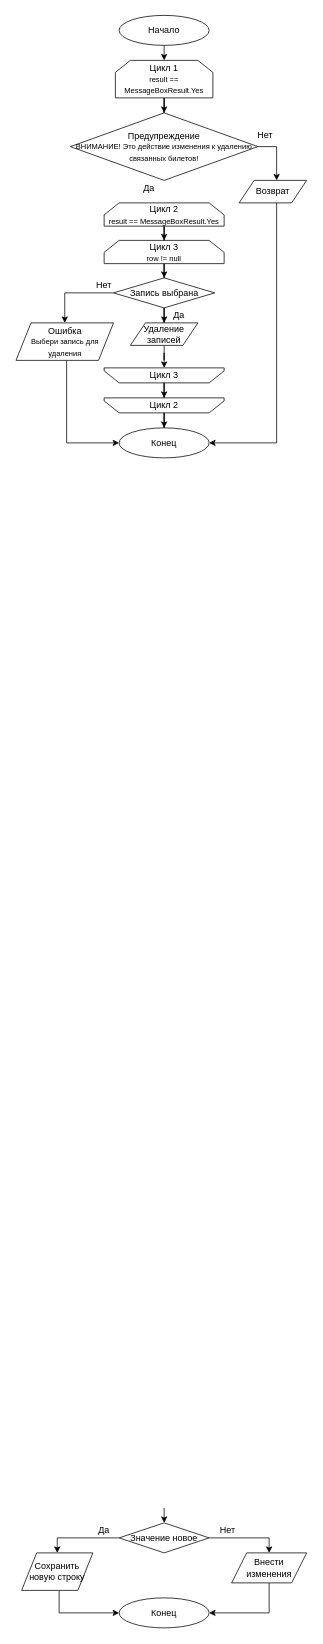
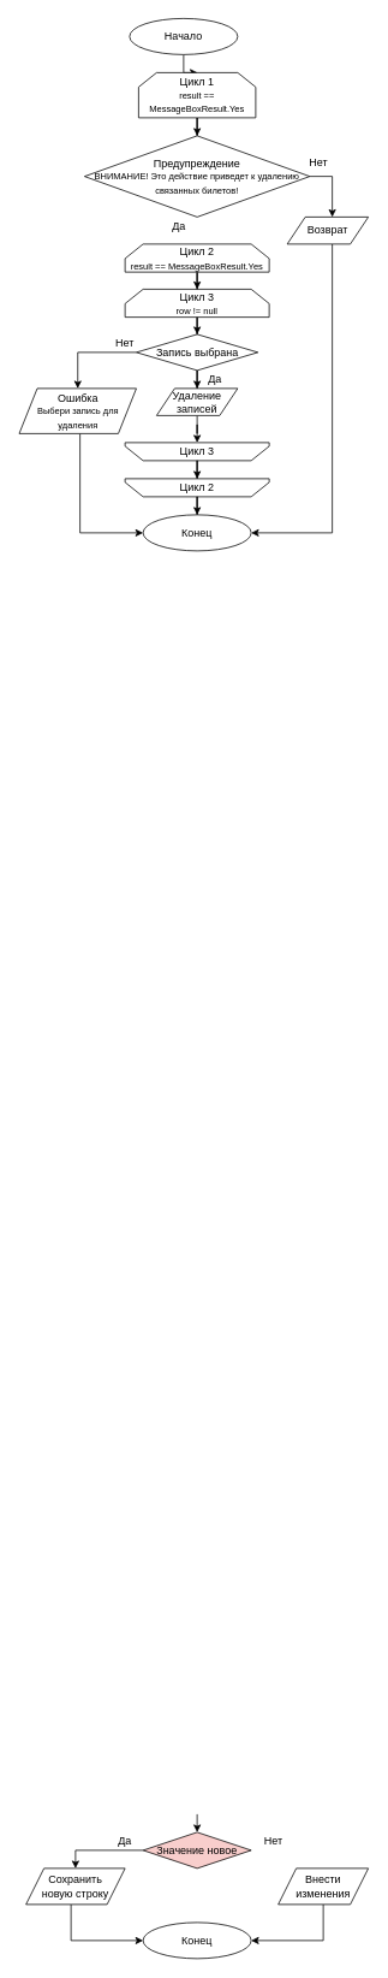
  <mxCell id="0" />
  <mxCell id="1" parent="0" />
  <mxCell id="2" style="edgeStyle=orthogonalEdgeStyle;rounded=0;orthogonalLoop=1;jettySize=auto;html=1;entryX=0.5;entryY=0;entryDx=0;entryDy=0;" parent="1" source="3" edge="1"><mxGeometry relative="1" as="geometry"><mxPoint x="218" y="80" as="targetPoint" /></mxGeometry></mxCell>
- <mxCell id="3" value="Начало" style="ellipse;whiteSpace=wrap;html=1;" parent="1" vertex="1"><mxGeometry x="158" y="20" width="120" height="40" as="geometry" /></mxCell>
- <mxCell id="4" style="edgeStyle=orthogonalEdgeStyle;rounded=0;orthogonalLoop=1;jettySize=auto;html=1;entryX=0.5;entryY=0;entryDx=0;entryDy=0;" parent="1" source="6" target="8" edge="1"><mxGeometry relative="1" as="geometry" /></mxCell>
+ <mxCell id="3" value="Начало" style="ellipse;whiteSpace=wrap;html=1;" parent="1" vertex="1"><mxGeometry x="143" y="20" width="120" height="40" as="geometry" /></mxCell>
  <mxCell id="5" style="edgeStyle=orthogonalEdgeStyle;rounded=0;orthogonalLoop=1;jettySize=auto;html=1;entryX=0.5;entryY=0;entryDx=0;entryDy=0;" parent="1" source="6" target="14" edge="1"><mxGeometry relative="1" as="geometry" /></mxCell>
- <mxCell id="6" value="Значение новое" style="rhombus;whiteSpace=wrap;html=1;" parent="1" vertex="1"><mxGeometry x="158" y="2030" width="120" height="40" as="geometry" /></mxCell>
+ <mxCell id="6" value="Значение новое" style="rhombus;whiteSpace=wrap;html=1;fillColor=#f8cecc;" parent="1" vertex="1"><mxGeometry x="158" y="2030" width="120" height="40" as="geometry" /></mxCell>
  <mxCell id="7" style="edgeStyle=orthogonalEdgeStyle;rounded=0;orthogonalLoop=1;jettySize=auto;html=1;entryX=1;entryY=0.5;entryDx=0;entryDy=0;" parent="1" source="8" target="11" edge="1"><mxGeometry relative="1" as="geometry"><Array as="points"><mxPoint x="358" y="2150" /></Array></mxGeometry></mxCell>
  <mxCell id="8" value="Внести&lt;br&gt;изменения" style="shape=parallelogram;perimeter=parallelogramPerimeter;whiteSpace=wrap;html=1;fixedSize=1;" parent="1" vertex="1"><mxGeometry x="308" y="2070" width="100" height="40" as="geometry" /></mxCell>
  <mxCell id="9" value="Нет" style="text;html=1;align=center;verticalAlign=middle;whiteSpace=wrap;rounded=0;" parent="1" vertex="1"><mxGeometry x="288" y="2030" width="30" height="20" as="geometry" /></mxCell>
  <mxCell id="10" style="edgeStyle=orthogonalEdgeStyle;rounded=0;orthogonalLoop=1;jettySize=auto;html=1;entryX=0.5;entryY=0;entryDx=0;entryDy=0;" parent="1" target="6" edge="1"><mxGeometry relative="1" as="geometry"><mxPoint x="218" y="2010" as="sourcePoint" /></mxGeometry></mxCell>
  <mxCell id="11" value="Конец" style="ellipse;whiteSpace=wrap;html=1;" parent="1" vertex="1"><mxGeometry x="158" y="2130" width="120" height="40" as="geometry" /></mxCell>
  <mxCell id="12" value="Да" style="text;html=1;align=center;verticalAlign=middle;whiteSpace=wrap;rounded=0;" parent="1" vertex="1"><mxGeometry x="128" y="2030" width="20" height="20" as="geometry" /></mxCell>
  <mxCell id="13" style="edgeStyle=orthogonalEdgeStyle;rounded=0;orthogonalLoop=1;jettySize=auto;html=1;entryX=0;entryY=0.5;entryDx=0;entryDy=0;" parent="1" source="14" target="11" edge="1"><mxGeometry relative="1" as="geometry"><Array as="points"><mxPoint y="2150" x="78" /></Array></mxGeometry></mxCell>
- <mxCell id="14" value="Сохранить&lt;br&gt;новую строку" style="shape=parallelogram;perimeter=parallelogramPerimeter;whiteSpace=wrap;html=1;fixedSize=1;" parent="1" vertex="1"><mxGeometry x="28" y="2070" width="95" height="50" as="geometry" /></mxCell>
+ <mxCell id="14" value="Сохранить&lt;br&gt;новую строку" style="shape=parallelogram;perimeter=parallelogramPerimeter;whiteSpace=wrap;html=1;fixedSize=1;" parent="1" vertex="1"><mxGeometry x="28" y="2070" width="110" height="40" as="geometry" /></mxCell>
  <mxCell id="15" value="Конец" style="ellipse;whiteSpace=wrap;html=1;" parent="1" vertex="1"><mxGeometry x="158" y="570" width="120" height="40" as="geometry" /></mxCell>
  <mxCell id="16" style="edgeStyle=orthogonalEdgeStyle;rounded=0;orthogonalLoop=1;jettySize=auto;html=1;entryX=0.5;entryY=0;entryDx=0;entryDy=0;" parent="1" source="17" target="19" edge="1"><mxGeometry relative="1" as="geometry" /></mxCell>
  <mxCell id="17" value="Цикл 1&lt;br&gt;&lt;font style=&quot;font-size: 10px;&quot;&gt;result == MessageBoxResult.Yes&lt;/font&gt;" style="shape=loopLimit;whiteSpace=wrap;html=1;" parent="1" vertex="1"><mxGeometry x="153" y="80" width="130" height="50" as="geometry" /></mxCell>
  <mxCell id="18" style="edgeStyle=orthogonalEdgeStyle;rounded=0;orthogonalLoop=1;jettySize=auto;html=1;entryX=0.5;entryY=0;entryDx=0;entryDy=0;" parent="1" source="19" edge="1"><mxGeometry relative="1" as="geometry"><Array as="points"><mxPoint x="368" y="195" /></Array><mxPoint x="368" y="240" as="targetPoint" /></mxGeometry></mxCell>
- <mxCell id="19" value="Предупреждение&lt;div&gt;&lt;span style=&quot;font-size: 10px;&quot;&gt;ВНИМАНИЕ! Это действие изменения к удалению связанных билетов!&lt;/span&gt;&lt;br&gt;&lt;/div&gt;" style="rhombus;whiteSpace=wrap;html=1;" parent="1" vertex="1"><mxGeometry x="93" y="150" width="250" height="90" as="geometry" /></mxCell>
+ <mxCell id="19" value="Предупреждение&lt;div&gt;&lt;span style=&quot;font-size: 10px;&quot;&gt;ВНИМАНИЕ! Это действие приведет к удалению связанных билетов!&lt;/span&gt;&lt;br&gt;&lt;/div&gt;" style="rhombus;whiteSpace=wrap;html=1;" parent="1" vertex="1"><mxGeometry x="93" y="150" width="250" height="90" as="geometry" /></mxCell>
  <mxCell id="20" style="edgeStyle=orthogonalEdgeStyle;rounded=0;orthogonalLoop=1;jettySize=auto;html=1;entryX=0.5;entryY=0;entryDx=0;entryDy=0;" parent="1" source="21" target="30" edge="1"><mxGeometry relative="1" as="geometry" /></mxCell>
  <mxCell id="21" value="Цикл 2&lt;br&gt;&lt;font style=&quot;font-size: 10px;&quot;&gt;result == MessageBoxResult.Yes&lt;/font&gt;" style="shape=loopLimit;whiteSpace=wrap;html=1;" parent="1" vertex="1"><mxGeometry x="138" y="270" width="160" height="31" as="geometry" /></mxCell>
  <mxCell id="22" value="Да" style="text;html=1;align=center;verticalAlign=middle;whiteSpace=wrap;rounded=0;" parent="1" vertex="1"><mxGeometry x="188" y="240" width="20" height="20" as="geometry" /></mxCell>
  <mxCell id="23" value="Нет" style="text;html=1;align=center;verticalAlign=middle;whiteSpace=wrap;rounded=0;" parent="1" vertex="1"><mxGeometry x="343" y="170" width="20" height="20" as="geometry" /></mxCell>
  <mxCell id="24" style="edgeStyle=orthogonalEdgeStyle;rounded=0;orthogonalLoop=1;jettySize=auto;html=1;entryX=1;entryY=0.5;entryDx=0;entryDy=0;" parent="1" source="25" target="15" edge="1"><mxGeometry relative="1" as="geometry"><mxPoint x="368" y="340" as="targetPoint" /><Array as="points"><mxPoint x="368" y="590" /></Array></mxGeometry></mxCell>
  <mxCell id="25" value="Возврат" style="shape=parallelogram;perimeter=parallelogramPerimeter;whiteSpace=wrap;html=1;fixedSize=1;" parent="1" vertex="1"><mxGeometry x="318" y="240" width="90" height="30" as="geometry" /></mxCell>
  <mxCell id="26" value="" style="group" parent="1" vertex="1" connectable="0"><mxGeometry x="138" y="530" width="160" height="20" as="geometry" /></mxCell>
  <mxCell id="27" value="" style="shape=loopLimit;whiteSpace=wrap;html=1;rotation=-180;direction=east;" parent="26" vertex="1"><mxGeometry width="160" height="20" as="geometry" /></mxCell>
  <mxCell id="28" value="Цикл 2" style="text;html=1;align=center;verticalAlign=middle;whiteSpace=wrap;rounded=0;direction=west;" parent="26" vertex="1"><mxGeometry x="40" y="2.5" width="80" height="15" as="geometry" /></mxCell>
  <mxCell id="29" style="edgeStyle=orthogonalEdgeStyle;rounded=0;orthogonalLoop=1;jettySize=auto;html=1;entryX=0.5;entryY=0;entryDx=0;entryDy=0;" parent="1" source="30" target="33" edge="1"><mxGeometry relative="1" as="geometry" /></mxCell>
  <mxCell id="30" value="Цикл 3&lt;br&gt;&lt;font style=&quot;font-size: 10px;&quot;&gt;row != null&lt;/font&gt;" style="shape=loopLimit;whiteSpace=wrap;html=1;" parent="1" vertex="1"><mxGeometry x="138" y="320" width="160" height="31" as="geometry" /></mxCell>
  <mxCell id="31" style="edgeStyle=orthogonalEdgeStyle;rounded=0;orthogonalLoop=1;jettySize=auto;html=1;entryX=0.5;entryY=0;entryDx=0;entryDy=0;" parent="1" source="33" target="35" edge="1"><mxGeometry relative="1" as="geometry" /></mxCell>
  <mxCell id="32" style="edgeStyle=orthogonalEdgeStyle;rounded=0;orthogonalLoop=1;jettySize=auto;html=1;entryX=0.5;entryY=0;entryDx=0;entryDy=0;" parent="1" source="33" target="38" edge="1"><mxGeometry relative="1" as="geometry"><Array as="points"><mxPoint x="85" y="390" /></Array></mxGeometry></mxCell>
  <mxCell id="33" value="&lt;div&gt;Запись выбрана&lt;/div&gt;" style="rhombus;whiteSpace=wrap;html=1;" parent="1" vertex="1"><mxGeometry x="150.5" y="370" width="135" height="40" as="geometry" /></mxCell>
  <mxCell id="34" style="edgeStyle=orthogonalEdgeStyle;rounded=0;orthogonalLoop=1;jettySize=auto;html=1;entryX=0.5;entryY=1;entryDx=0;entryDy=0;" parent="1" source="35" target="41" edge="1"><mxGeometry relative="1" as="geometry" /></mxCell>
  <mxCell id="35" value="Удаление&lt;br&gt;записей" style="shape=parallelogram;perimeter=parallelogramPerimeter;whiteSpace=wrap;html=1;fixedSize=1;" parent="1" vertex="1"><mxGeometry x="173" y="430" width="90" height="30" as="geometry" /></mxCell>
  <mxCell id="36" value="Да" style="text;html=1;align=center;verticalAlign=middle;whiteSpace=wrap;rounded=0;" parent="1" vertex="1"><mxGeometry x="228" y="410" width="20" height="20" as="geometry" /></mxCell>
  <mxCell id="37" style="edgeStyle=orthogonalEdgeStyle;rounded=0;orthogonalLoop=1;jettySize=auto;html=1;entryX=0;entryY=0.5;entryDx=0;entryDy=0;" parent="1" source="38" target="15" edge="1"><mxGeometry relative="1" as="geometry"><mxPoint x="85.5" y="550" as="targetPoint" /><Array as="points"><mxPoint x="88" y="590" /></Array></mxGeometry></mxCell>
  <mxCell id="38" value="Ошибка&lt;br&gt;&lt;font style=&quot;font-size: 10px;&quot;&gt;Выбери запись для удаления&lt;/font&gt;" style="shape=parallelogram;perimeter=parallelogramPerimeter;whiteSpace=wrap;html=1;fixedSize=1;" parent="1" vertex="1"><mxGeometry x="20.5" y="430" width="130" height="50" as="geometry" /></mxCell>
  <mxCell id="39" value="Нет" style="text;html=1;align=center;verticalAlign=middle;whiteSpace=wrap;rounded=0;" parent="1" vertex="1"><mxGeometry x="128" y="370" width="20" height="20" as="geometry" /></mxCell>
  <mxCell id="40" value="" style="group" parent="1" vertex="1" connectable="0"><mxGeometry x="138" y="490" width="160" height="20" as="geometry" /></mxCell>
  <mxCell id="41" value="" style="shape=loopLimit;whiteSpace=wrap;html=1;rotation=-180;direction=east;" parent="40" vertex="1"><mxGeometry width="160" height="20" as="geometry" /></mxCell>
  <mxCell id="42" value="Цикл 3" style="text;html=1;align=center;verticalAlign=middle;whiteSpace=wrap;rounded=0;direction=west;" parent="40" vertex="1"><mxGeometry x="40" y="2.5" width="80" height="15" as="geometry" /></mxCell>
  <mxCell id="43" style="edgeStyle=orthogonalEdgeStyle;rounded=0;orthogonalLoop=1;jettySize=auto;html=1;entryX=0.5;entryY=1;entryDx=0;entryDy=0;" parent="1" source="41" target="27" edge="1"><mxGeometry relative="1" as="geometry" /></mxCell>
  <mxCell id="44" style="edgeStyle=orthogonalEdgeStyle;rounded=0;orthogonalLoop=1;jettySize=auto;html=1;entryX=0.5;entryY=0;entryDx=0;entryDy=0;" parent="1" source="27" target="15" edge="1"><mxGeometry relative="1" as="geometry" /></mxCell>
